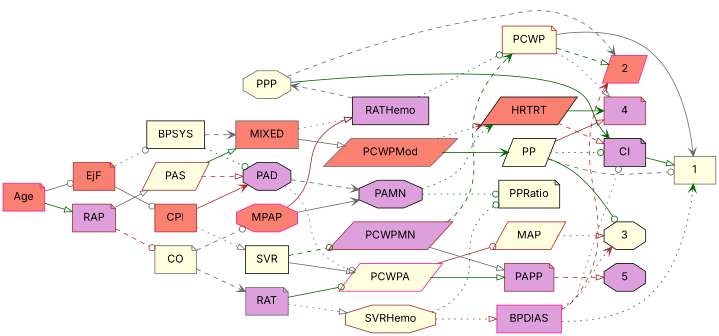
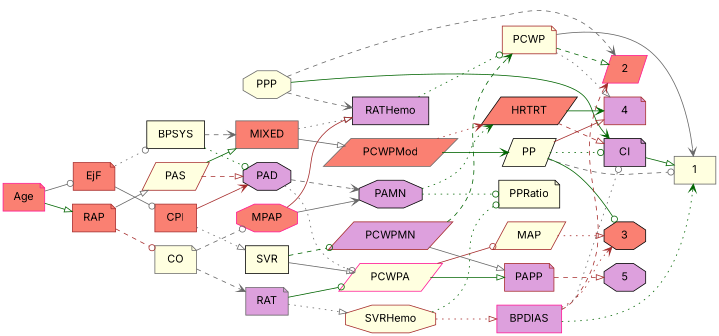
  strict digraph {
    fontname=Inter
    rankdir=LR
    node [color=black fillcolor=lightyellow fontname=Inter shape=note style=filled]
    edge [arrowhead=onormal color=gray40 fontname=Inter style=solid]
    1 [color=gray40 height=0.5 shape=box width=0.75]
    2 [color=deeppink fillcolor=salmon height=0.5 shape=parallelogram width=0.75]
-   3 [height=0.5 shape=octagon width=0.75]
+   3 [fillcolor=salmon height=0.5 shape=octagon width=0.75]
    4 [color=brown fillcolor=plum height=0.5 width=0.75]
    5 [fillcolor=plum height=0.5 shape=octagon width=0.75]
    Age [color=deeppink fillcolor=salmon height=0.5 width=0.75]
    EjF [color=brown fillcolor=salmon height=0.5 width=0.75]
-   RAP [color=brown fillcolor=plum height=0.5 width=0.77632]
+   RAP [color=brown fillcolor=salmon height=0.5 width=0.77632]
    BPSYS [height=0.5 shape=box width=1.0471]
    CPI [color=brown fillcolor=salmon height=0.5 shape=box width=0.75]
    CO [color=gray40 height=0.5 width=0.75]
    PAS [color=brown height=0.5 shape=parallelogram width=0.75]
    MIXED [color=gray40 fillcolor=salmon height=0.5 shape=box width=1.1193]
    PAD [fillcolor=plum height=0.5 shape=octagon width=0.79437]
    SVR [height=0.5 shape=box width=0.77632]
    MPAP [color=deeppink fillcolor=salmon height=0.5 shape=octagon width=0.97491]
    RAT [color=gray40 fillcolor=plum height=0.5 width=0.75827]
    RATHemo [fillcolor=plum height=0.5 shape=box width=1.3721]
    PCWPMod [color=gray40 fillcolor=salmon height=0.5 shape=parallelogram width=1.4443]
    PAMN [fillcolor=plum height=0.5 shape=octagon width=1.011]
    PCWPA [color=deeppink height=0.5 shape=parallelogram width=1.1555]
    PCWPMN [color=brown fillcolor=plum height=0.5 shape=parallelogram width=1.3902]
    SVRHemo [color=brown height=0.5 shape=octagon width=1.3902]
    PPP [color=gray40 height=0.5 shape=octagon width=0.75]
    PCWP [color=brown height=0.5 width=0.97491]
    HRTRT [fillcolor=salmon height=0.5 shape=parallelogram width=1.1013]
    PP [height=0.5 shape=parallelogram width=0.75]
    CI [fillcolor=plum height=0.5 width=0.75]
    PPRatio [height=0.5 width=1.1013]
    MAP [color=brown height=0.5 shape=parallelogram width=0.84854]
    PAPP [color=brown fillcolor=plum height=0.5 width=0.88464]
    BPDIAS [color=deeppink fillcolor=plum height=0.5 shape=box width=1.1735]
    Age -> EjF [arrowhead=odot]
    Age -> RAP [color=darkgreen]
    EjF -> BPSYS [arrowhead=odot style=dotted]
    EjF -> CPI [arrowhead=odot]
    RAP -> CO [arrowhead=odot color=brown style=dashed]
    RAP -> PAS
    BPSYS -> MIXED [arrowhead=vee style=dashed]
    BPSYS -> PAD [arrowhead=odot color=darkgreen style=dotted]
    CPI -> PAD [arrowhead=vee color=brown]
    CPI -> SVR [style=dotted]
    CO -> MPAP [arrowhead=odot style=dashed]
    CO -> RAT [arrowhead=vee style=dashed]
    PAS -> MIXED [color=darkgreen]
    PAS -> PAD [color=brown style=dashed]
    MIXED -> RATHemo [style=dotted]
    MIXED -> PCWPMod
    PAD -> PAMN [arrowhead=vee style=dashed]
    PAD -> PCWPA [arrowhead=odot style=dotted]
    SVR -> PCWPA
    SVR -> PCWPMN [arrowhead=odot color=darkgreen style=dashed]
    MPAP -> RATHemo [color=brown]
    MPAP -> PAMN [arrowhead=vee]
    RAT -> PCWPA [arrowhead=odot color=darkgreen]
    RAT -> SVRHemo [style=dotted]
-   RATHemo -> PPP [arrowhead=vee style=dashed]
+   PPP -> RATHemo [arrowhead=vee style=dashed]
    RATHemo -> PCWP [arrowhead=odot color=darkgreen style=dotted]
    PCWPMod -> HRTRT [arrowhead=vee color=brown style=dotted]
    PCWPMod -> PP [arrowhead=vee color=darkgreen]
    PAMN -> HRTRT [arrowhead=vee color=darkgreen style=dotted]
    PAMN -> PPRatio [arrowhead=odot color=darkgreen style=dotted]
    PCWPA -> MAP [arrowhead=odot color=brown]
    PCWPA -> PAPP [color=darkgreen]
    PCWPMN -> PCWP [arrowhead=vee color=darkgreen style=dashed]
    PCWPMN -> PAPP
    SVRHemo -> PPRatio [arrowhead=odot color=darkgreen style=dotted]
    SVRHemo -> BPDIAS [color=brown style=dotted]
    PPP -> 2 [arrowhead=vee style=dashed]
    PPP -> CI [arrowhead=vee color=darkgreen]
    PCWP -> 1 [arrowhead=vee]
    PCWP -> 2 [color=darkgreen style=dashed]
    PCWP -> 4 [style=dotted]
    HRTRT -> 4 [arrowhead=vee color=darkgreen]
    HRTRT -> CI [color=brown style=dashed]
    PP -> 1 [arrowhead=odot style=dashed]
    PP -> 3 [arrowhead=odot color=darkgreen]
    PP -> 4 [color=brown]
    PP -> CI [arrowhead=odot color=darkgreen style=dotted]
    CI -> 1 [color=darkgreen]
    MAP -> 3 [color=brown style=dotted]
    PAPP -> 5 [color=brown style=dashed]
    BPDIAS -> 1 [arrowhead=vee color=darkgreen style=dotted]
    BPDIAS -> 2 [arrowhead=vee color=brown style=dashed]
    BPDIAS -> 3 [arrowhead=vee color=brown style=dotted]
    BPDIAS -> CI [arrowhead=odot style=dotted]
  }
